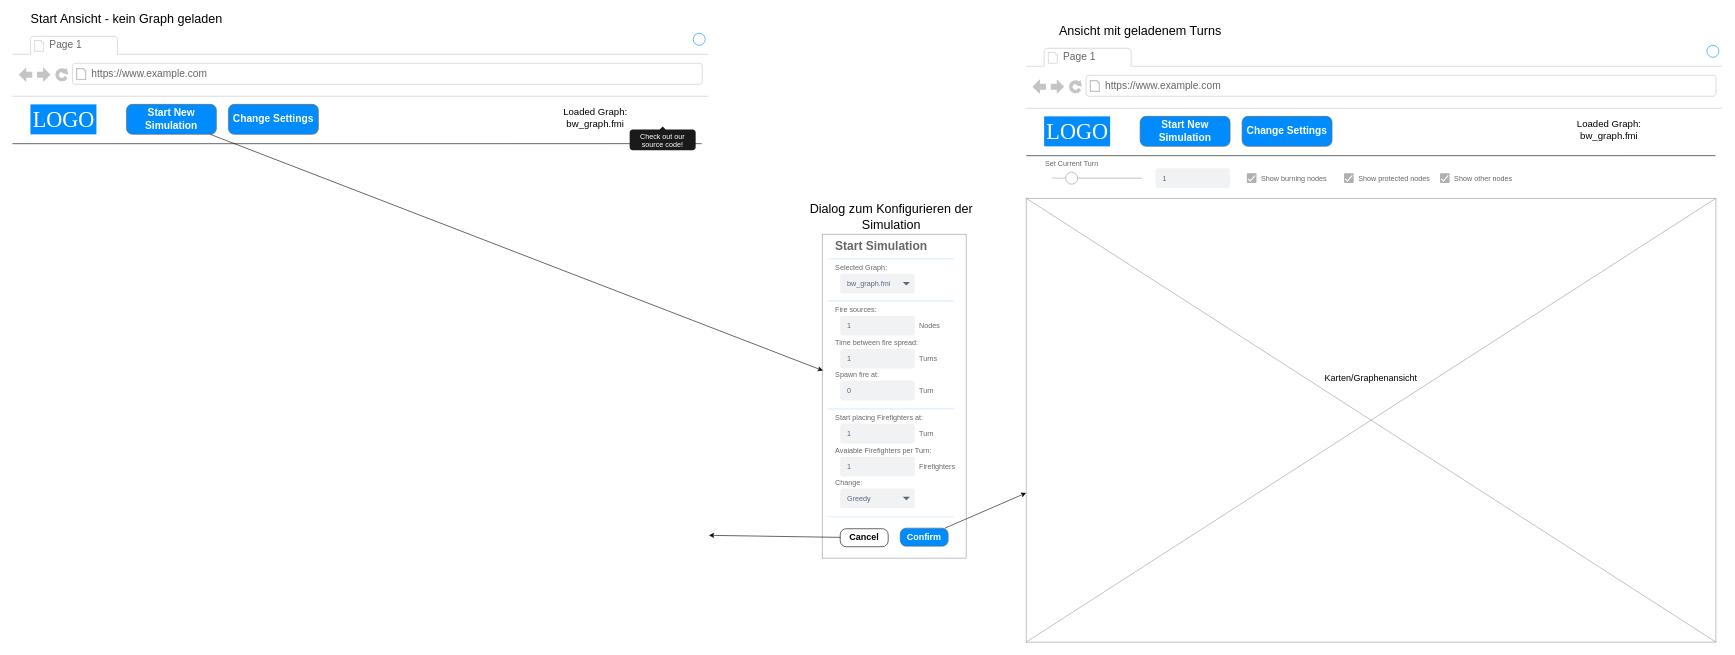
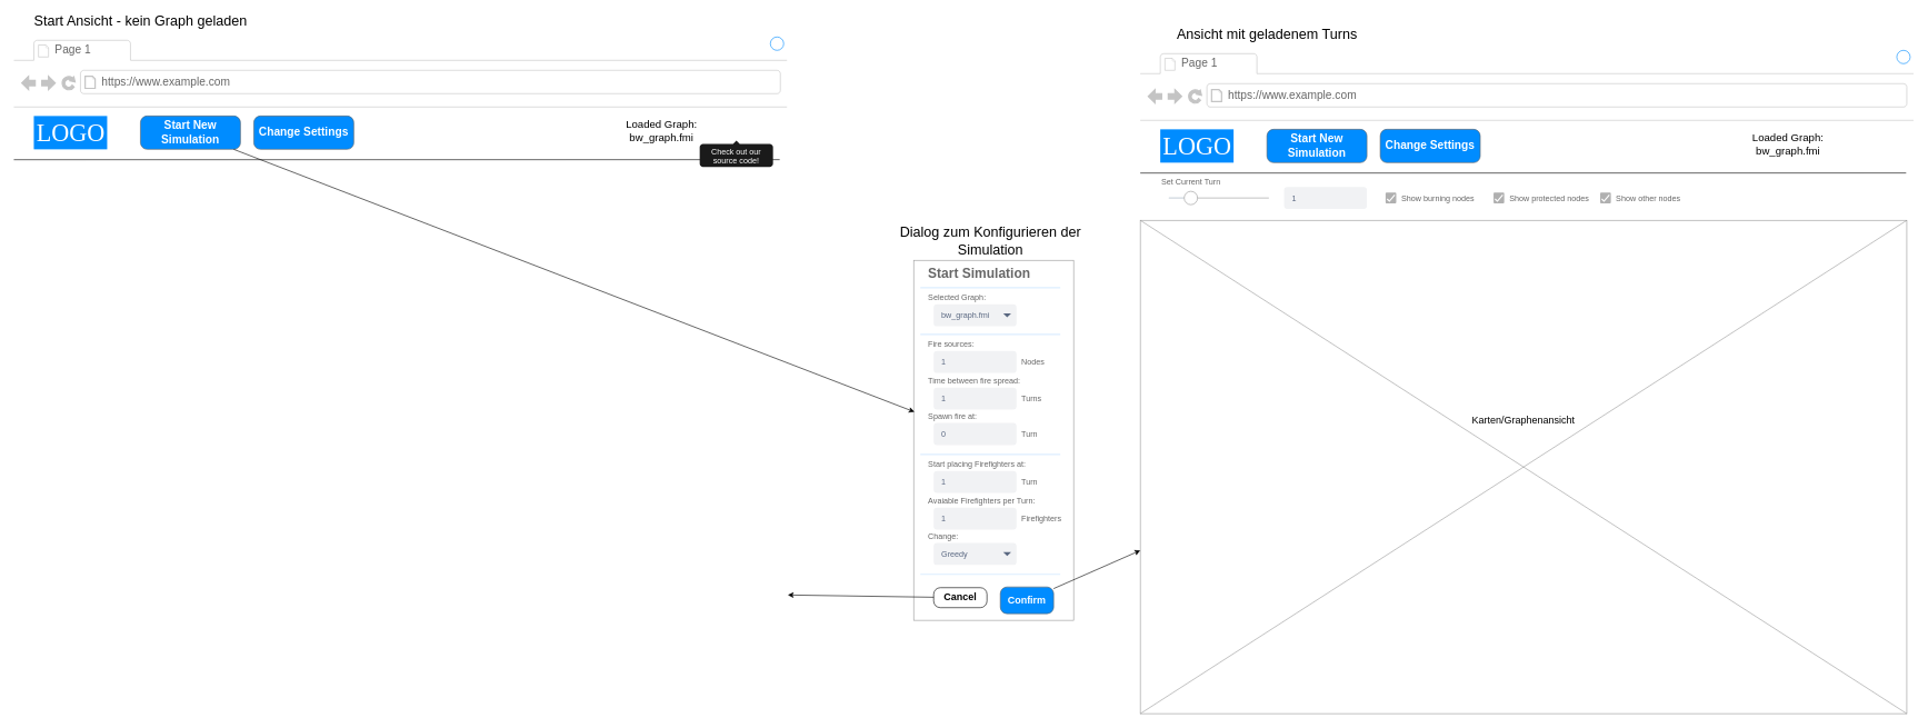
  <mxCell id="0" />
  <mxCell id="1" parent="0" />
  <mxCell id="2" value="" style="strokeWidth=1;shadow=0;dashed=0;align=center;html=1;shape=mxgraph.mockup.containers.browserWindow;rSize=0;strokeColor2=#008cff;strokeColor3=#c4c4c4;mainText=,;recursiveResize=0;strokeColor=#FFFFFF;fontColor=#FFFFFF;" parent="1" vertex="1"><mxGeometry x="20" y="50" width="1160" height="1000" as="geometry" /></mxCell>
  <mxCell id="3" value="Page 1" style="strokeWidth=1;shadow=0;dashed=0;align=center;html=1;shape=mxgraph.mockup.containers.anchor;fontSize=17;fontColor=#666666;align=left;" parent="2" vertex="1"><mxGeometry x="60" y="12" width="110" height="26" as="geometry" /></mxCell>
  <mxCell id="4" value="https://www.example.com" style="strokeWidth=1;shadow=0;dashed=0;align=center;html=1;shape=mxgraph.mockup.containers.anchor;rSize=0;fontSize=17;fontColor=#666666;align=left;" parent="2" vertex="1"><mxGeometry x="130" y="60" width="250" height="26" as="geometry" /></mxCell>
  <mxCell id="5" value="LOGO" style="text;html=1;align=center;verticalAlign=middle;resizable=0;points=[];autosize=1;fontSize=37;fontFamily=Tahoma;fillColor=#008CFF;fontColor=#FFFFFF;" parent="2" vertex="1"><mxGeometry x="30" y="123.5" width="110" height="50" as="geometry" /></mxCell>
  <mxCell id="6" value="Start New Simulation" style="strokeWidth=1;shadow=0;dashed=0;align=center;html=1;shape=mxgraph.mockup.buttons.button;strokeColor=#666666;fontColor=#ffffff;mainText=;buttonStyle=round;fontSize=17;fontStyle=1;fillColor=#008cff;whiteSpace=wrap;" vertex="1" parent="2"><mxGeometry x="190" y="123.5" width="150" height="50" as="geometry" /></mxCell>
  <mxCell id="7" value="" style="endArrow=none;html=1;entryX=0;entryY=0.134;entryDx=0;entryDy=0;entryPerimeter=0;" edge="1" parent="2"><mxGeometry width="50" height="50" relative="1" as="geometry"><mxPoint x="1149" y="189" as="sourcePoint" /><mxPoint y="189.06" as="targetPoint" /></mxGeometry></mxCell>
  <mxCell id="8" value="&lt;font style=&quot;font-size: 16px&quot;&gt;Loaded Graph: bw_graph.fmi&lt;/font&gt;" style="text;html=1;strokeColor=none;fillColor=none;align=center;verticalAlign=middle;whiteSpace=wrap;rounded=0;" vertex="1" parent="2"><mxGeometry x="877" y="123" width="190" height="46.5" as="geometry" /></mxCell>
  <mxCell id="9" value="" style="shape=image;html=1;verticalAlign=top;verticalLabelPosition=bottom;labelBackgroundColor=#ffffff;imageAspect=0;aspect=fixed;image=https://cdn4.iconfinder.com/data/icons/iconsimple-logotypes/512/github-128.png" vertex="1" parent="2"><mxGeometry x="1070" y="130.25" width="30" height="30" as="geometry" /></mxCell>
  <mxCell id="10" value="Check out our source code!" style="html=1;shadow=0;dashed=0;shape=mxgraph.bootstrap.popover;fillColor=#1A1A1A;strokeColor=none;dx=55;dy=5;rSize=5;whiteSpace=wrap;verticalAlign=top;spacing=10;fontSize=12;spacingLeft=0;align=center;spacingTop=-5;fontColor=#FFFFFF;direction=west;spacingBottom=0;" vertex="1" parent="2"><mxGeometry x="1029" y="160.25" width="110" height="39.75" as="geometry" /></mxCell>
  <mxCell id="11" value="Change Settings" style="strokeWidth=1;shadow=0;dashed=0;align=center;html=1;shape=mxgraph.mockup.buttons.button;strokeColor=#666666;fontColor=#ffffff;mainText=;buttonStyle=round;fontSize=17;fontStyle=1;fillColor=#008cff;whiteSpace=wrap;" vertex="1" parent="2"><mxGeometry x="360" y="123.5" width="150" height="50" as="geometry" /></mxCell>
  <mxCell id="12" value="&lt;font style=&quot;font-size: 21px&quot;&gt;Start Ansicht - kein Graph geladen&lt;/font&gt;" style="text;html=1;align=center;verticalAlign=middle;resizable=0;points=[];autosize=1;strokeColor=none;fillColor=none;" vertex="1" parent="1"><mxGeometry x="40" y="20" width="340" height="20" as="geometry" /></mxCell>
  <mxCell id="13" value="" style="strokeWidth=1;shadow=0;dashed=0;align=center;html=1;shape=mxgraph.mockup.forms.rrect;rSize=0;strokeColor=#999999;fillColor=#ffffff;" vertex="1" parent="1"><mxGeometry x="1370" y="390" width="240" height="540" as="geometry" /></mxCell>
  <mxCell id="14" value="&lt;b&gt;&lt;font style=&quot;font-size: 20px&quot;&gt;Start Simulation&lt;/font&gt;&lt;/b&gt;" style="strokeWidth=1;shadow=0;dashed=0;align=center;html=1;shape=mxgraph.mockup.forms.anchor;fontSize=12;fontColor=#666666;align=left;resizeWidth=1;spacingLeft=0;" vertex="1" parent="13"><mxGeometry width="160" height="20" relative="1" as="geometry"><mxPoint x="20" y="9" as="offset" /></mxGeometry></mxCell>
  <mxCell id="15" value="" style="shape=line;strokeColor=#ddeeff;strokeWidth=2;html=1;resizeWidth=1;" vertex="1" parent="13"><mxGeometry width="210" height="10" relative="1" as="geometry"><mxPoint x="10" y="36" as="offset" /></mxGeometry></mxCell>
  <mxCell id="16" value="Selected Graph:" style="strokeWidth=1;shadow=0;dashed=0;align=center;html=1;shape=mxgraph.mockup.forms.anchor;fontSize=12;fontColor=#666666;align=left;resizeWidth=1;spacingLeft=0;" vertex="1" parent="13"><mxGeometry width="57.143" height="20" relative="1" as="geometry"><mxPoint x="20" y="46" as="offset" /></mxGeometry></mxCell>
  <mxCell id="17" value="bw_graph.fmi" style="rounded=1;fillColor=#F1F2F4;strokeColor=none;html=1;fontColor=#596780;align=left;fontSize=12;spacingLeft=10;sketch=0;" vertex="1" parent="13"><mxGeometry x="30" y="66" width="124.29" height="33" as="geometry" /></mxCell>
  <mxCell id="18" value="" style="shape=triangle;direction=south;fillColor=#596780;strokeColor=none;html=1;sketch=0;" vertex="1" parent="17"><mxGeometry x="1" y="0.5" width="12" height="6" relative="1" as="geometry"><mxPoint x="-20" y="-3" as="offset" /></mxGeometry></mxCell>
  <mxCell id="19" value="" style="shape=line;strokeColor=#ddeeff;strokeWidth=2;html=1;resizeWidth=1;" vertex="1" parent="13"><mxGeometry x="10" y="106" width="210" height="10" as="geometry" /></mxCell>
  <mxCell id="20" value="Fire sources:" style="strokeWidth=1;shadow=0;dashed=0;align=center;html=1;shape=mxgraph.mockup.forms.anchor;fontSize=12;fontColor=#666666;align=left;resizeWidth=1;spacingLeft=0;" vertex="1" parent="13"><mxGeometry x="20" y="116" width="57.143" height="20" as="geometry" /></mxCell>
  <mxCell id="21" value="1" style="rounded=1;fillColor=#F1F2F4;strokeColor=none;html=1;fontColor=#596780;align=left;fontSize=12;spacingLeft=10;sketch=0;" vertex="1" parent="13"><mxGeometry x="30" y="136" width="124.29" height="33" as="geometry" /></mxCell>
  <mxCell id="22" value="Time between fire spread:" style="strokeWidth=1;shadow=0;dashed=0;align=center;html=1;shape=mxgraph.mockup.forms.anchor;fontSize=12;fontColor=#666666;align=left;resizeWidth=1;spacingLeft=0;" vertex="1" parent="13"><mxGeometry x="20" y="171" width="80" height="20" as="geometry" /></mxCell>
  <mxCell id="23" value="1" style="rounded=1;fillColor=#F1F2F4;strokeColor=none;html=1;fontColor=#596780;align=left;fontSize=12;spacingLeft=10;sketch=0;" vertex="1" parent="13"><mxGeometry x="30" y="191" width="124.29" height="33" as="geometry" /></mxCell>
  <mxCell id="24" value="Turns" style="strokeWidth=1;shadow=0;dashed=0;align=center;html=1;shape=mxgraph.mockup.forms.anchor;fontSize=12;fontColor=#666666;align=left;resizeWidth=1;spacingLeft=0;" vertex="1" parent="13"><mxGeometry x="160" y="197.5" width="40" height="20" as="geometry" /></mxCell>
  <mxCell id="25" value="Nodes" style="strokeWidth=1;shadow=0;dashed=0;align=center;html=1;shape=mxgraph.mockup.forms.anchor;fontSize=12;fontColor=#666666;align=left;resizeWidth=1;spacingLeft=0;" vertex="1" parent="13"><mxGeometry x="160" y="142.5" width="40" height="20" as="geometry" /></mxCell>
  <mxCell id="26" value="Spawn fire at:" style="strokeWidth=1;shadow=0;dashed=0;align=center;html=1;shape=mxgraph.mockup.forms.anchor;fontSize=12;fontColor=#666666;align=left;resizeWidth=1;spacingLeft=0;" vertex="1" parent="13"><mxGeometry x="20" y="224" width="80" height="20" as="geometry" /></mxCell>
  <mxCell id="27" value="0" style="rounded=1;fillColor=#F1F2F4;strokeColor=none;html=1;fontColor=#596780;align=left;fontSize=12;spacingLeft=10;sketch=0;" vertex="1" parent="13"><mxGeometry x="30" y="244" width="124.29" height="33" as="geometry" /></mxCell>
  <mxCell id="28" value="Turn" style="strokeWidth=1;shadow=0;dashed=0;align=center;html=1;shape=mxgraph.mockup.forms.anchor;fontSize=12;fontColor=#666666;align=left;resizeWidth=1;spacingLeft=0;" vertex="1" parent="13"><mxGeometry x="160" y="250.5" width="40" height="20" as="geometry" /></mxCell>
  <mxCell id="29" value="" style="shape=line;strokeColor=#ddeeff;strokeWidth=2;html=1;resizeWidth=1;" vertex="1" parent="13"><mxGeometry x="10" y="286" width="210" height="10" as="geometry" /></mxCell>
  <mxCell id="30" value="Start placing Firefighters at:" style="strokeWidth=1;shadow=0;dashed=0;align=center;html=1;shape=mxgraph.mockup.forms.anchor;fontSize=12;fontColor=#666666;align=left;resizeWidth=1;spacingLeft=0;" vertex="1" parent="13"><mxGeometry x="20" y="296" width="57.143" height="20" as="geometry" /></mxCell>
  <mxCell id="31" value="1" style="rounded=1;fillColor=#F1F2F4;strokeColor=none;html=1;fontColor=#596780;align=left;fontSize=12;spacingLeft=10;sketch=0;" vertex="1" parent="13"><mxGeometry x="30" y="316" width="124.29" height="33" as="geometry" /></mxCell>
  <mxCell id="32" value="Avaiable Firefighters per Turn:" style="strokeWidth=1;shadow=0;dashed=0;align=center;html=1;shape=mxgraph.mockup.forms.anchor;fontSize=12;fontColor=#666666;align=left;resizeWidth=1;spacingLeft=0;" vertex="1" parent="13"><mxGeometry x="20" y="351" width="80" height="20" as="geometry" /></mxCell>
  <mxCell id="33" value="1" style="rounded=1;fillColor=#F1F2F4;strokeColor=none;html=1;fontColor=#596780;align=left;fontSize=12;spacingLeft=10;sketch=0;" vertex="1" parent="13"><mxGeometry x="30" y="371" width="124.29" height="33" as="geometry" /></mxCell>
  <mxCell id="34" value="Firefighters" style="strokeWidth=1;shadow=0;dashed=0;align=center;html=1;shape=mxgraph.mockup.forms.anchor;fontSize=12;fontColor=#666666;align=left;resizeWidth=1;spacingLeft=0;" vertex="1" parent="13"><mxGeometry x="160" y="377.5" width="40" height="20" as="geometry" /></mxCell>
  <mxCell id="35" value="Turn" style="strokeWidth=1;shadow=0;dashed=0;align=center;html=1;shape=mxgraph.mockup.forms.anchor;fontSize=12;fontColor=#666666;align=left;resizeWidth=1;spacingLeft=0;" vertex="1" parent="13"><mxGeometry x="160" y="322.5" width="40" height="20" as="geometry" /></mxCell>
  <mxCell id="36" value="Change:" style="strokeWidth=1;shadow=0;dashed=0;align=center;html=1;shape=mxgraph.mockup.forms.anchor;fontSize=12;fontColor=#666666;align=left;resizeWidth=1;spacingLeft=0;" vertex="1" parent="13"><mxGeometry x="20" y="404" width="80" height="20" as="geometry" /></mxCell>
  <mxCell id="37" value="Greedy" style="rounded=1;fillColor=#F1F2F4;strokeColor=none;html=1;fontColor=#596780;align=left;fontSize=12;spacingLeft=10;sketch=0;" vertex="1" parent="13"><mxGeometry x="30" y="424" width="124.29" height="33" as="geometry" /></mxCell>
  <mxCell id="38" value="" style="shape=triangle;direction=south;fillColor=#596780;strokeColor=none;html=1;sketch=0;" vertex="1" parent="37"><mxGeometry x="1" y="0.5" width="12" height="6" relative="1" as="geometry"><mxPoint x="-20" y="-3" as="offset" /></mxGeometry></mxCell>
  <mxCell id="39" value="" style="shape=line;strokeColor=#ddeeff;strokeWidth=2;html=1;resizeWidth=1;" vertex="1" parent="13"><mxGeometry x="10" y="466" width="210" height="10" as="geometry" /></mxCell>
- <mxCell id="40" value="&lt;font style=&quot;font-size: 15px&quot;&gt;Confirm&lt;/font&gt;" style="strokeWidth=1;shadow=0;dashed=0;align=center;html=1;shape=mxgraph.mockup.buttons.button;strokeColor=#666666;fontColor=#ffffff;mainText=;buttonStyle=round;fontSize=17;fontStyle=1;fillColor=#008cff;whiteSpace=wrap;" vertex="1" parent="13"><mxGeometry x="130" y="490" width="80" height="30" as="geometry" /></mxCell>
+ <mxCell id="40" value="&lt;font style=&quot;font-size: 15px&quot;&gt;Confirm&lt;/font&gt;" style="strokeWidth=1;shadow=0;dashed=0;align=center;html=1;shape=mxgraph.mockup.buttons.button;strokeColor=#666666;fontColor=#ffffff;mainText=;buttonStyle=round;fontSize=17;fontStyle=1;fillColor=#008cff;whiteSpace=wrap;" vertex="1" parent="13"><mxGeometry x="130" y="490" width="80" height="40" as="geometry" /></mxCell>
  <mxCell id="41" value="&lt;font style=&quot;font-size: 15px&quot;&gt;Cancel&lt;/font&gt;" style="strokeWidth=1;shadow=0;dashed=0;align=center;html=1;shape=mxgraph.mockup.buttons.button;mainText=;buttonStyle=round;fontSize=17;fontStyle=1;whiteSpace=wrap;" vertex="1" parent="13"><mxGeometry x="30" y="491" width="80" height="30" as="geometry" /></mxCell>
  <mxCell id="42" value="" style="shape=image;html=1;verticalAlign=top;verticalLabelPosition=bottom;labelBackgroundColor=#ffffff;imageAspect=0;aspect=fixed;image=https://cdn3.iconfinder.com/data/icons/google-material-design-icons/48/ic_close_48px-128.png" vertex="1" parent="13"><mxGeometry x="223" width="17" height="17" as="geometry" /></mxCell>
  <mxCell id="43" value="" style="endArrow=classic;html=1;entryX=0.005;entryY=0.421;entryDx=0;entryDy=0;entryPerimeter=0;" edge="1" parent="1" source="6" target="13"><mxGeometry width="50" height="50" relative="1" as="geometry"><mxPoint x="810" y="620" as="sourcePoint" /><mxPoint x="860" y="570" as="targetPoint" /></mxGeometry></mxCell>
  <mxCell id="44" value="" style="endArrow=classic;html=1;entryX=1.001;entryY=0.842;entryDx=0;entryDy=0;entryPerimeter=0;" edge="1" parent="1" source="41" target="2"><mxGeometry width="50" height="50" relative="1" as="geometry"><mxPoint x="610" y="620" as="sourcePoint" /><mxPoint x="660" y="570" as="targetPoint" /></mxGeometry></mxCell>
  <mxCell id="45" value="&lt;font style=&quot;font-size: 21px&quot;&gt;Dialog zum Konfigurieren der&lt;br&gt;Simulation&lt;br&gt;&lt;/font&gt;" style="text;html=1;align=center;verticalAlign=middle;resizable=0;points=[];autosize=1;strokeColor=none;fillColor=none;" vertex="1" parent="1"><mxGeometry x="1340" y="340" width="290" height="40" as="geometry" /></mxCell>
  <mxCell id="46" value="" style="strokeWidth=1;shadow=0;dashed=0;align=center;html=1;shape=mxgraph.mockup.containers.browserWindow;rSize=0;strokeColor2=#008cff;strokeColor3=#c4c4c4;mainText=,;recursiveResize=0;strokeColor=#FFFFFF;fontColor=#FFFFFF;" vertex="1" parent="1"><mxGeometry x="1710" y="70" width="1160" height="1000" as="geometry" /></mxCell>
  <mxCell id="47" value="Page 1" style="strokeWidth=1;shadow=0;dashed=0;align=center;html=1;shape=mxgraph.mockup.containers.anchor;fontSize=17;fontColor=#666666;align=left;" vertex="1" parent="46"><mxGeometry x="60" y="12" width="110" height="26" as="geometry" /></mxCell>
  <mxCell id="48" value="https://www.example.com" style="strokeWidth=1;shadow=0;dashed=0;align=center;html=1;shape=mxgraph.mockup.containers.anchor;rSize=0;fontSize=17;fontColor=#666666;align=left;" vertex="1" parent="46"><mxGeometry x="130" y="60" width="250" height="26" as="geometry" /></mxCell>
  <mxCell id="49" value="LOGO" style="text;html=1;align=center;verticalAlign=middle;resizable=0;points=[];autosize=1;fontSize=37;fontFamily=Tahoma;fillColor=#008CFF;fontColor=#FFFFFF;" vertex="1" parent="46"><mxGeometry x="30" y="123.5" width="110" height="50" as="geometry" /></mxCell>
  <mxCell id="50" value="Start New Simulation" style="strokeWidth=1;shadow=0;dashed=0;align=center;html=1;shape=mxgraph.mockup.buttons.button;strokeColor=#666666;fontColor=#ffffff;mainText=;buttonStyle=round;fontSize=17;fontStyle=1;fillColor=#008cff;whiteSpace=wrap;" vertex="1" parent="46"><mxGeometry x="190" y="123.5" width="150" height="50" as="geometry" /></mxCell>
  <mxCell id="51" value="" style="endArrow=none;html=1;entryX=0;entryY=0.134;entryDx=0;entryDy=0;entryPerimeter=0;" edge="1" parent="46"><mxGeometry width="50" height="50" relative="1" as="geometry"><mxPoint x="1149" y="189" as="sourcePoint" /><mxPoint y="189.06" as="targetPoint" /></mxGeometry></mxCell>
  <mxCell id="52" value="&lt;font style=&quot;font-size: 16px&quot;&gt;Loaded Graph: bw_graph.fmi&lt;/font&gt;" style="text;html=1;strokeColor=none;fillColor=none;align=center;verticalAlign=middle;whiteSpace=wrap;rounded=0;" vertex="1" parent="46"><mxGeometry x="877" y="123" width="190" height="46.5" as="geometry" /></mxCell>
  <mxCell id="53" value="" style="shape=image;html=1;verticalAlign=top;verticalLabelPosition=bottom;labelBackgroundColor=#ffffff;imageAspect=0;aspect=fixed;image=https://cdn4.iconfinder.com/data/icons/iconsimple-logotypes/512/github-128.png" vertex="1" parent="46"><mxGeometry x="1070" y="130.25" width="30" height="30" as="geometry" /></mxCell>
  <mxCell id="54" value="Change Settings" style="strokeWidth=1;shadow=0;dashed=0;align=center;html=1;shape=mxgraph.mockup.buttons.button;strokeColor=#666666;fontColor=#ffffff;mainText=;buttonStyle=round;fontSize=17;fontStyle=1;fillColor=#008cff;whiteSpace=wrap;" vertex="1" parent="46"><mxGeometry x="360" y="123.5" width="150" height="50" as="geometry" /></mxCell>
  <mxCell id="55" value="" style="verticalLabelPosition=bottom;shadow=0;dashed=0;align=center;html=1;verticalAlign=top;strokeWidth=1;shape=mxgraph.mockup.graphics.simpleIcon;strokeColor=#999999;" vertex="1" parent="46"><mxGeometry y="260" width="1150" height="740" as="geometry" /></mxCell>
  <mxCell id="56" value="&lt;font style=&quot;font-size: 15px&quot;&gt;Karten/Graphenansicht&lt;/font&gt;" style="text;html=1;strokeColor=none;fillColor=none;align=center;verticalAlign=middle;whiteSpace=wrap;rounded=0;" vertex="1" parent="46"><mxGeometry x="505" y="550" width="140" height="20" as="geometry" /></mxCell>
  <mxCell id="57" value="" style="verticalLabelPosition=bottom;shadow=0;dashed=0;align=center;html=1;verticalAlign=top;strokeWidth=1;shape=mxgraph.mockup.forms.horSlider;strokeColor=#999999;sliderStyle=basic;sliderPos=20;handleStyle=circle;fillColor2=#ddeeff;" vertex="1" parent="46"><mxGeometry x="42.86" y="211.5" width="150" height="30" as="geometry" /></mxCell>
  <mxCell id="58" value="1" style="rounded=1;fillColor=#F1F2F4;strokeColor=none;html=1;fontColor=#596780;align=left;fontSize=12;spacingLeft=10;sketch=0;" vertex="1" parent="46"><mxGeometry x="215.71" y="210" width="124.29" height="33" as="geometry" /></mxCell>
  <mxCell id="59" value="Set Current Turn" style="strokeWidth=1;shadow=0;dashed=0;align=center;html=1;shape=mxgraph.mockup.forms.anchor;fontSize=12;fontColor=#666666;align=left;resizeWidth=1;spacingLeft=0;" vertex="1" parent="46"><mxGeometry x="30" y="191.5" width="57.143" height="20" as="geometry" /></mxCell>
  <mxCell id="60" value="" style="dashed=0;labelPosition=right;align=left;shape=mxgraph.gmdl.checkbox;strokeColor=none;fillColor=#B0B0B0;strokeWidth=2;aspect=fixed;sketch=0;" vertex="1" parent="46"><mxGeometry x="368" y="218.5" width="16" height="16" as="geometry" /></mxCell>
  <mxCell id="61" value="Show burning nodes" style="strokeWidth=1;shadow=0;dashed=0;align=center;html=1;shape=mxgraph.mockup.forms.anchor;fontSize=12;fontColor=#666666;align=left;resizeWidth=1;spacingLeft=0;" vertex="1" parent="46"><mxGeometry x="390" y="216.5" width="57.143" height="20" as="geometry" /></mxCell>
  <mxCell id="62" value="" style="dashed=0;labelPosition=right;align=left;shape=mxgraph.gmdl.checkbox;strokeColor=none;fillColor=#B0B0B0;strokeWidth=2;aspect=fixed;sketch=0;" vertex="1" parent="46"><mxGeometry x="530" y="218.5" width="16" height="16" as="geometry" /></mxCell>
  <mxCell id="63" value="Show protected nodes" style="strokeWidth=1;shadow=0;dashed=0;align=center;html=1;shape=mxgraph.mockup.forms.anchor;fontSize=12;fontColor=#666666;align=left;resizeWidth=1;spacingLeft=0;" vertex="1" parent="46"><mxGeometry x="552" y="216.5" width="57.143" height="20" as="geometry" /></mxCell>
  <mxCell id="64" value="" style="dashed=0;labelPosition=right;align=left;shape=mxgraph.gmdl.checkbox;strokeColor=none;fillColor=#B0B0B0;strokeWidth=2;aspect=fixed;sketch=0;" vertex="1" parent="46"><mxGeometry x="690" y="218.5" width="16" height="16" as="geometry" /></mxCell>
  <mxCell id="65" value="Show other nodes" style="strokeWidth=1;shadow=0;dashed=0;align=center;html=1;shape=mxgraph.mockup.forms.anchor;fontSize=12;fontColor=#666666;align=left;resizeWidth=1;spacingLeft=0;" vertex="1" parent="46"><mxGeometry x="712" y="216.5" width="57.143" height="20" as="geometry" /></mxCell>
  <mxCell id="66" value="&lt;font style=&quot;font-size: 21px&quot;&gt;Ansicht mit geladenem Turns&lt;/font&gt;" style="text;html=1;align=center;verticalAlign=middle;resizable=0;points=[];autosize=1;strokeColor=none;fillColor=none;" vertex="1" parent="1"><mxGeometry x="1755" y="40" width="290" height="20" as="geometry" /></mxCell>
  <mxCell id="67" value="" style="endArrow=classic;html=1;" edge="1" parent="1" source="40" target="46"><mxGeometry width="50" height="50" relative="1" as="geometry"><mxPoint x="2020" y="610" as="sourcePoint" /><mxPoint x="2070" y="560" as="targetPoint" /></mxGeometry></mxCell>
